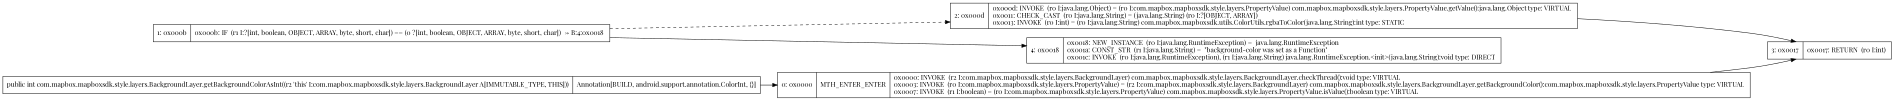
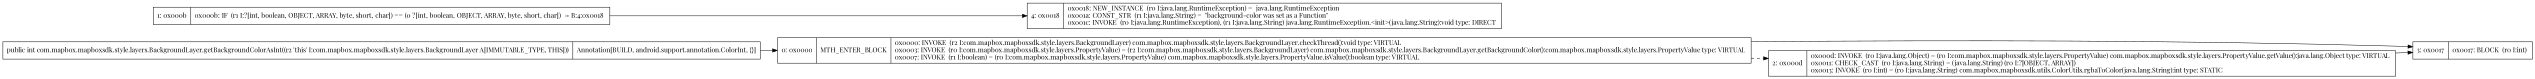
  digraph {
    fontname="Playfair Display"
    rankdir=LR
    node [fontname="Playfair Display" shape=record]
    edge [fontname="Playfair Display"]
-   n1 [label="{0\:\ 0x0000|MTH_ENTER_ENTER\l|0x0000: INVOKE  (r2 I:com.mapbox.mapboxsdk.style.layers.BackgroundLayer) com.mapbox.mapboxsdk.style.layers.BackgroundLayer.checkThread():void type: VIRTUAL \l0x0003: INVOKE  (r0 I:com.mapbox.mapboxsdk.style.layers.PropertyValue) = (r2 I:com.mapbox.mapboxsdk.style.layers.BackgroundLayer) com.mapbox.mapboxsdk.style.layers.BackgroundLayer.getBackgroundColor():com.mapbox.mapboxsdk.style.layers.PropertyValue type: VIRTUAL \l0x0007: INVOKE  (r1 I:boolean) = (r0 I:com.mapbox.mapboxsdk.style.layers.PropertyValue) com.mapbox.mapboxsdk.style.layers.PropertyValue.isValue():boolean type: VIRTUAL \l}"]
-   n2 [label="{3\:\ 0x0017|0x0017: RETURN  (r0 I:int) \l}"]
+   n1 [label="{0\:\ 0x0000|MTH_ENTER_BLOCK\l|0x0000: INVOKE  (r2 I:com.mapbox.mapboxsdk.style.layers.BackgroundLayer) com.mapbox.mapboxsdk.style.layers.BackgroundLayer.checkThread():void type: VIRTUAL \l0x0003: INVOKE  (r0 I:com.mapbox.mapboxsdk.style.layers.PropertyValue) = (r2 I:com.mapbox.mapboxsdk.style.layers.BackgroundLayer) com.mapbox.mapboxsdk.style.layers.BackgroundLayer.getBackgroundColor():com.mapbox.mapboxsdk.style.layers.PropertyValue type: VIRTUAL \l0x0007: INVOKE  (r1 I:boolean) = (r0 I:com.mapbox.mapboxsdk.style.layers.PropertyValue) com.mapbox.mapboxsdk.style.layers.PropertyValue.isValue():boolean type: VIRTUAL \l}"]
+   n2 [label="{3\:\ 0x0017|0x0017: BLOCK  (r0 I:int) \l}"]
    n3 [label="{1\:\ 0x000b|0x000b: IF  (r1 I:?[int, boolean, OBJECT, ARRAY, byte, short, char]) == (0 ?[int, boolean, OBJECT, ARRAY, byte, short, char])  \-\> B:4:0x0018 \l}"]
    n4 [label="{2\:\ 0x000d|0x000d: INVOKE  (r0 I:java.lang.Object) = (r0 I:com.mapbox.mapboxsdk.style.layers.PropertyValue) com.mapbox.mapboxsdk.style.layers.PropertyValue.getValue():java.lang.Object type: VIRTUAL \l0x0011: CHECK_CAST  (r0 I:java.lang.String) = (java.lang.String) (r0 I:?[OBJECT, ARRAY]) \l0x0013: INVOKE  (r0 I:int) = (r0 I:java.lang.String) com.mapbox.mapboxsdk.utils.ColorUtils.rgbaToColor(java.lang.String):int type: STATIC \l}"]
    n5 [label="{4\:\ 0x0018|0x0018: NEW_INSTANCE  (r0 I:java.lang.RuntimeException) =  java.lang.RuntimeException \l0x001a: CONST_STR  (r1 I:java.lang.String) =  \"background\-color was set as a Function\" \l0x001c: INVOKE  (r0 I:java.lang.RuntimeException), (r1 I:java.lang.String) java.lang.RuntimeException.\<init\>(java.lang.String):void type: DIRECT \l}"]
    n6 [label="{public int com.mapbox.mapboxsdk.style.layers.BackgroundLayer.getBackgroundColorAsInt((r2 'this' I:com.mapbox.mapboxsdk.style.layers.BackgroundLayer A[IMMUTABLE_TYPE, THIS]))  | Annotation[BUILD, android.support.annotation.ColorInt, \{\}]\l}"]
    n1 -> n2
-   n3 -> n4 [style=dashed]
+   n1 -> n4 [style=dashed]
    n3 -> n5
    n4 -> n2
    n6 -> n1
  }
